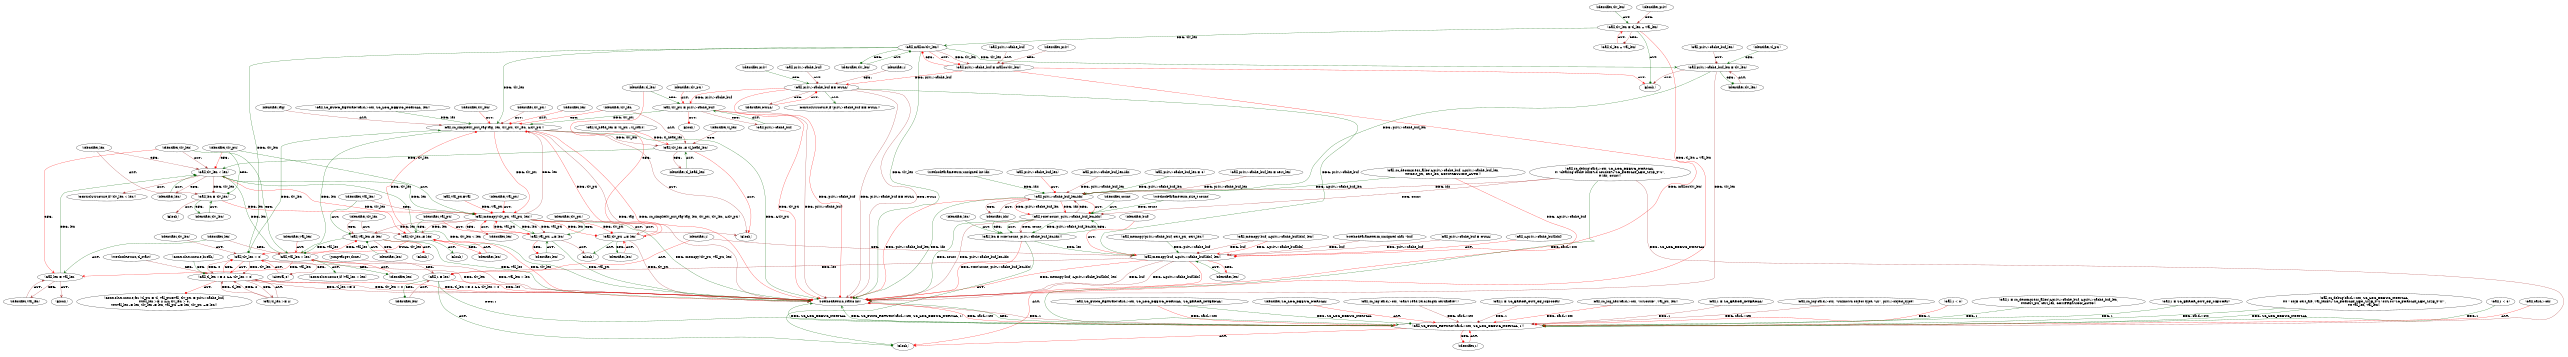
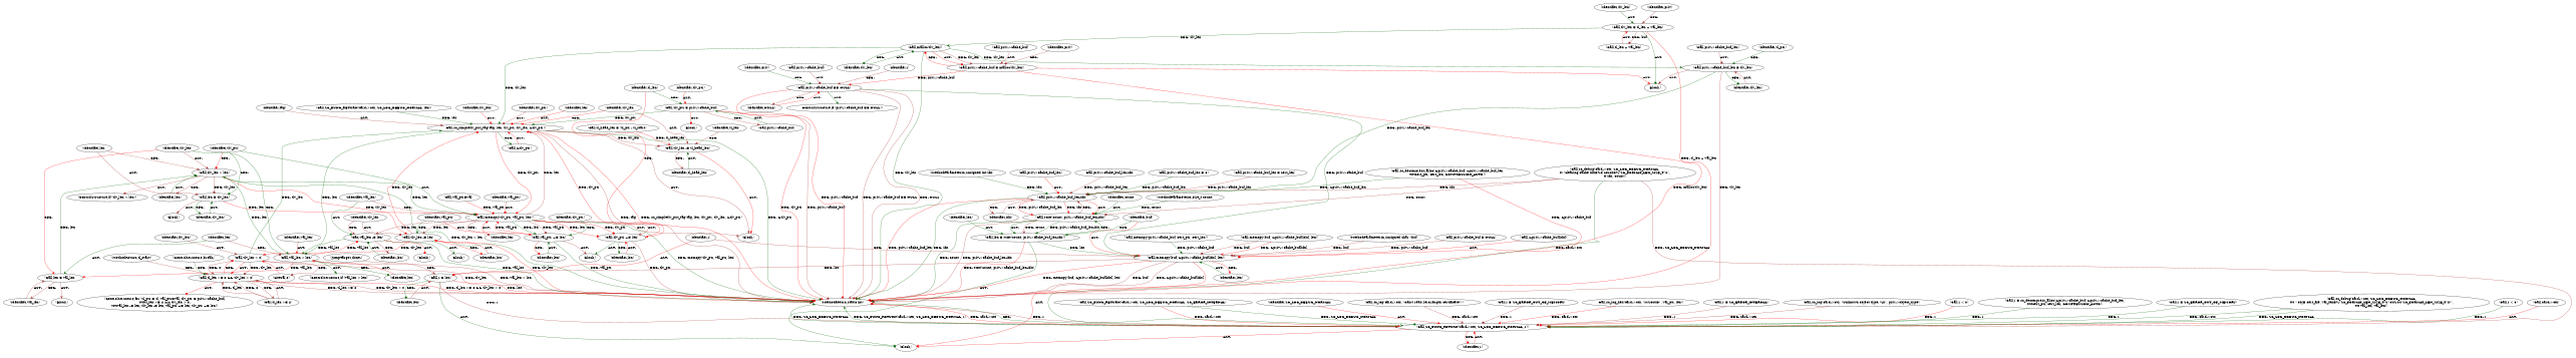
  digraph {
    edge [arrowhead=vee color=brown]
    n1 [label="(Call,malloc(tlv_len))"]
    n2 [label="(Call,priv->cache_buf = malloc(tlv_len))"]
    n3 [label="(Call,sc_simpletlv_put_tag(tag, len, tlv_ptr, tlv_len, &tlv_ptr))"]
    n4 [label="(Call,tlv_len > 0)"]
    n5 [label="(Call,priv->cache_buf_len = tlv_len)"]
    n6 [label="(MethodReturn,static int)"]
    n7 [label="(Identifier,tlv_len)"]
    n8 [label="(Block,)"]
    n9 [label="(Call,priv->cache_buf == NULL)"]
    n10 [label="(Call,tlv_len -= tl_head_len)"]
    n11 [label="(Call,memcpy(tlv_ptr, val_ptr, len))"]
    n12 [label="(Call,val_len < len)"]
+   n13 [label="(Call,&tlv_ptr)"]
    n14 [label="(Block,)"]
    n15 [label="(Call,tl_len >= 2 && tlv_len > 0)"]
    n16 [label="(Literal,0)"]
    n17 [label="(Call,priv->cache_buf_len-idx)"]
    n18 [label="(Identifier,tlv_len)"]
    n19 [label="(Call,SC_FUNC_RETURN(card->ctx, SC_LOG_DEBUG_NORMAL, r))"]
    n20 [label="(Call,tlv_len = tl_len + val_len)"]
    n21 [label="(Call,tl_len + val_len)"]
    n22 [label="(Call,tlv_ptr = priv->cache_buf)"]
    n23 [label="(Call,memcpy(buf, &priv->cache_buf[idx], len))"]
    n24 [label="(Identifier,NULL)"]
    n25 [label="(ControlStructure,if (priv->cache_buf == NULL))"]
    n26 [label="(Block,)"]
    n27 [label="(Call,priv->cache_buf)"]
    n28 [label="(Call,r = len)"]
    n29 [label="(Identifier,len)"]
    n30 [label="(Block,)"]
    n31 [label="(Call,tlv_len < len)"]
    n32 [label="(Identifier,tl_head_len)"]
    n33 [label="(Call,tlv_len -= len)"]
-   n34 [label="(Call,val_len -= len)"]
+   n34 [label="(Can,val_len -= len)"]
    n35 [label="(Call,val_ptr += len)"]
    n36 [label="(Call,tlv_ptr += len)"]
    n37 [label="(Identifier,len)"]
    n38 [label="(Call,len = val_len)"]
    n39 [label="(Identifier,len)"]
    n40 [label="(ControlStructure,if (val_len < len))"]
    n41 [label="(Call,len = tlv_len)"]
    n42 [label="(ControlStructure,if (tlv_len < len))"]
    n43 [label="(Identifier,len)"]
    n44 [label="(Identifier,len)"]
    n45 [label="(Block,)"]
    n46 [label="(Block,)"]
    n47 [label="(Identifier,tlv_len)"]
    n48 [label="(ControlStructure,for (tl_ptr = tl, val_ptr=val, tlv_ptr = priv->cache_buf;\n\t\t\t\ttl_len >= 2 && tlv_len > 0;\n\t\t\t\tval_len -= len, tlv_len -= len, val_ptr += len, tlv_ptr += len))"]
    n49 [label="(Call,tl_len >= 2)"]
    n50 [label="(Block,)"]
    n51 [label="(Identifier,len)"]
    n52 [label="(Block,)"]
    n53 [label="(Identifier,len)"]
    n54 [label="(Identifier,len)"]
    n55 [label="(Identifier,val_len)"]
    n56 [label="(Block,)"]
    n57 [label="(Identifier,len)"]
    n58 [label="(Identifier,r)"]
    n59 [label="(Call,MIN(count, priv->cache_buf_len-idx))"]
    n60 [label="(Identifier,idx)"]
    n61 [label="(Call,len = MIN(count, priv->cache_buf_len-idx))"]
    n62 [label="(Identifier,r)"]
    n63 [label="(Identifier,len)"]
    n64 [label="(Call,SC_FUNC_RETURN(card->ctx, SC_LOG_DEBUG_NORMAL, SC_ERROR_INTERNAL))"]
    n65 [label="(Identifier,tlv_len)"]
    n66 [label="(MethodParameterIn,unsigned int idx)"]
    n67 [label="(Identifier,SC_LOG_DEBUG_NORMAL)"]
    n68 [label="(Call,sc_log(card->ctx, \"Can't read zero-length certificate\"))"]
    n69 [label="(Identifier,tag)"]
    n70 [label="(Identifier,tlv_len)"]
    n71 [label="(Call,SC_FUNC_RETURN(card->ctx, SC_LOG_DEBUG_NORMAL, len))"]
    n72 [label="(Call,memcpy(buf, &priv->cache_buf[idx], len))"]
    n73 [label="(Identifier,len)"]
    n74 [label="(Call,r = SC_ERROR_OUT_OF_MEMORY)"]
    n75 [label="(ControlStructure,break;)"]
    n76 [label="(Identifier,val_len)"]
    n77 [label="(Identifier,len)"]
    n78 [label="(Identifier,val_ptr)"]
    n79 [label="(Identifier,tlv_len)"]
    n80 [label="(Call,val_ptr=val)"]
    n81 [label="(Identifier,priv)"]
    n82 [label="(Identifier,val_ptr)"]
    n83 [label="(Call,sc_log_hex(card->ctx, \"MSCUID\", val_ptr, len))"]
    n84 [label="(Identifier,tlv_ptr)"]
    n85 [label="(Identifier,tlv_ptr)"]
    n86 [label="(Call,r = SC_ERROR_INTERNAL)"]
    n87 [label="(Identifier,priv)"]
    n88 [label="(Call,sc_log(card->ctx, \"Unknown object type: %x\", priv->object_type))"]
    n89 [label="(Identifier,tl_len)"]
    n90 [label="(Call,r < 0)"]
    n91 [label="(Identifier,val_len)"]
    n92 [label="(Call,r = sc_decompress_alloc(&priv->cache_buf, &priv->cache_buf_len,\n\t\t\t\tcert_ptr, cert_len, COMPRESSION_AUTO))"]
    n93 [label="(Call,priv->cache_buf)"]
    n94 [label="(Identifier,buf)"]
    n95 [label="(Call,r = SC_ERROR_OUT_OF_MEMORY)"]
    n96 [label="(Identifier,tlv_ptr)"]
    n97 [label="(Call,priv->cache_buf_len)"]
    n98 [label="(Call,priv->cache_buf_len-idx)"]
    n99 [label="(Identifier,count)"]
    n100 [label="(MethodParameterIn,unsigned char *buf)"]
    n101 [label="(Call,sc_decompress_alloc(&priv->cache_buf, &priv->cache_buf_len,\n\t\t\t\tcert_ptr, cert_len, COMPRESSION_AUTO))"]
    n102 [label="(Identifier,tlv_len)"]
    n103 [label="(Call,sc_debug(card->ctx, SC_LOG_DEBUG_NORMAL,\n\t\t \"clearing cache idx=%d count=%\"SC_FORMAT_LEN_SIZE_T\"u\",\n\t\t idx, count))"]
    n104 [label="(Call,priv->cache_buf = NULL)"]
    n105 [label="(Call,priv->cache_buf_len = 0)"]
    n106 [label="(MethodReturn,tl_start)"]
    n107 [label="(Call,sc_debug(card->ctx, SC_LOG_DEBUG_NORMAL,\n\t\t\t \" obj= cert_file, val_len=%\"SC_FORMAT_LEN_SIZE_T\"u (0x%04\"SC_FORMAT_LEN_SIZE_T\"x)\",\n\t\t\t val_len, val_len))"]
    n108 [label="(Identifier,tlv_len)"]
    n109 [label="(Identifier,tlv_len)"]
    n110 [label="(Identifier,len)"]
    n111 [label="(JumpTarget,done:)"]
    n112 [label="(Call,r < 0)"]
    n113 [label="(Call,priv->cache_buf)"]
    n114 [label="(Call,priv->cache_buf_len = cert_len)"]
    n115 [label="(Identifier,r)"]
    n116 [label="(Identifier,tl_len)"]
    n117 [label="(MethodParameterIn,size_t count)"]
    n118 [label="(Call,tl_head_len = (tl_ptr - tl_start))"]
    n119 [label="(Identifier,tlv_ptr)"]
    n120 [label="(Call,&priv->cache_buf[idx])"]
    n121 [label="(Call,card->ctx)"]
    n122 [label="(Call,priv->cache_buf_len)"]
    n123 [label="(Call,memcpy(priv->cache_buf, cert_ptr, cert_len))"]
    n124 [label="(Identifier,priv)"]
    n125 [label="(Identifier,tl_ptr)"]
    n1 -> n2 [arrowhead=dot color=red label="AST: "]
    n1 -> n2 [label="DDG: tlv_len"]
    n1 -> n3 [color=darkgreen label="DDG: tlv_len"]
-   n1 -> n4 [arrowhead=dot color=darkgreen label="DDG: tlv_len"]
    n1 -> n5 [color=darkgreen label="DDG: tlv_len"]
    n1 -> n6 [color=darkgreen label="DDG: tlv_len"]
    n1 -> n7 [arrowhead=dot color=darkgreen label="CFG: "]
    n2 -> n1 [arrowhead=dot color=red label="CFG: "]
    n2 -> n6 [arrowhead=normal color=red label="DDG: malloc(tlv_len)"]
    n2 -> n8 [arrowhead=normal color=red label="AST: "]
    n2 -> n9 [color=red label="DDG: priv->cache_buf"]
    n3 -> n6 [arrowhead=dot color=darkgreen label="DDG: &tlv_ptr"]
    n3 -> n6 [label="DDG: tag"]
    n3 -> n6 [arrowhead=dot color=red label="DDG: sc_simpletlv_put_tag(tag, len, tlv_ptr, tlv_len, &tlv_ptr)"]
    n3 -> n10 [arrowhead=normal label="DDG: tlv_len"]
    n3 -> n11 [color=red label="DDG: tlv_ptr"]
    n3 -> n12 [color=darkgreen label="DDG: len"]
+   n3 -> n13 [color=darkgreen label="CFG: "]
    n3 -> n14 [arrowhead=normal label="AST: "]
    n4 -> n3 [arrowhead=normal color=darkgreen label="DDG: tlv_len"]
    n4 -> n6 [arrowhead=dot label="DDG: tlv_len"]
    n4 -> n15 [arrowhead=normal color=red label="AST: "]
    n4 -> n15 [arrowhead=dot label="DDG: tlv_len"]
    n4 -> n15 [label="DDG: 0"]
    n4 -> n16 [arrowhead=dot label="CFG: "]
    n5 -> n6 [label="DDG: tlv_len"]
    n5 -> n8 [arrowhead=normal label="AST: "]
    n5 -> n17 [color=darkgreen label="DDG: priv->cache_buf_len"]
    n5 -> n18 [arrowhead=dot color=darkgreen label="CFG: "]
    n6 -> n19 [color=darkgreen label="CFG: "]
    n7 -> n1 [arrowhead=dot color=darkgreen label="AST: "]
    n9 -> n6 [arrowhead=dot label="DDG: NULL"]
    n9 -> n6 [arrowhead=dot color=red label="DDG: priv->cache_buf"]
    n9 -> n6 [label="DDG: priv->cache_buf == NULL"]
-   n9 -> n22 [color=red label="DDG: priv->cache_buf"]
    n9 -> n23 [color=darkgreen label="DDG: priv->cache_buf"]
    n9 -> n24 [arrowhead=normal label="CFG: "]
    n9 -> n25 [color=darkgreen label="AST: "]
    n10 -> n14 [arrowhead=normal color=red label="AST: "]
-   n10 -> n31 [color=darkgreen label="DDG: tlv_len"]
    n10 -> n32 [label="CFG: "]
    n11 -> n3 [label="DDG: len"]
    n11 -> n6 [arrowhead=dot color=darkgreen label="DDG: memcpy(tlv_ptr, val_ptr, len)"]
    n11 -> n14 [label="AST: "]
    n11 -> n33 [label="DDG: len"]
    n11 -> n34 [label="DDG: len"]
    n11 -> n35 [color=darkgreen label="DDG: len"]
    n11 -> n35 [arrowhead=dot label="DDG: val_ptr"]
    n11 -> n36 [arrowhead=dot color=red label="DDG: len"]
    n11 -> n36 [arrowhead=dot color=red label="DDG: tlv_ptr"]
    n11 -> n37 [arrowhead=dot label="CFG: "]
    n12 -> n6 [arrowhead=dot label="DDG: val_len < len"]
    n12 -> n31 [color=darkgreen label="DDG: len"]
    n12 -> n34 [arrowhead=dot color=red label="DDG: val_len"]
    n12 -> n38 [color=red label="DDG: val_len"]
    n12 -> n39 [arrowhead=dot color=darkgreen label="CFG: "]
    n12 -> n40 [arrowhead=normal color=darkgreen label="AST: "]
+   n13 -> n3 [color=red label="AST: "]
    n15 -> n4 [arrowhead=dot color=red label="CFG: "]
    n15 -> n6 [arrowhead=normal label="DDG: tl_len >= 2"]
    n15 -> n6 [arrowhead=normal label="DDG: tlv_len > 0"]
    n15 -> n6 [arrowhead=normal color=red label="DDG: tl_len >= 2 && tlv_len > 0"]
    n15 -> n48 [arrowhead=dot color=red label="AST: "]
    n15 -> n49 [label="CFG: "]
    n16 -> n4 [arrowhead=normal color=red label="AST: "]
    n17 -> n6 [arrowhead=dot color=red label="DDG: priv->cache_buf_len"]
    n17 -> n6 [arrowhead=dot color=darkgreen label="DDG: idx"]
    n17 -> n59 [arrowhead=dot color=red label="AST: "]
    n17 -> n59 [arrowhead=normal color=red label="DDG: priv->cache_buf_len"]
    n17 -> n59 [color=red label="DDG: idx"]
    n17 -> n60 [arrowhead=normal label="CFG: "]
    n18 -> n5 [label="AST: "]
    n19 -> n6 [arrowhead=normal label="DDG: r"]
    n19 -> n6 [arrowhead=normal color=darkgreen label="DDG: SC_LOG_DEBUG_NORMAL"]
    n19 -> n6 [color=darkgreen label="DDG: SC_FUNC_RETURN(card->ctx, SC_LOG_DEBUG_NORMAL, r)"]
    n19 -> n6 [arrowhead=dot color=red label="DDG: card->ctx"]
    n19 -> n30 [color=red label="AST: "]
    n19 -> n58 [arrowhead=dot color=red label="CFG: "]
    n20 -> n1 [color=darkgreen label="DDG: tlv_len"]
    n20 -> n6 [color=red label="DDG: tl_len + val_len"]
    n20 -> n8 [arrowhead=dot color=darkgreen label="AST: "]
-   n20 -> n21 [arrowhead=dot label="CFG: "]
+   n20 -> n21 [arrowhead=dot label="DDG: buf"]
    n21 -> n20 [color=red label="AST: "]
    n22 -> n3 [arrowhead=normal color=darkgreen label="DDG: tlv_ptr"]
    n22 -> n6 [color=red label="DDG: tlv_ptr"]
    n22 -> n6 [arrowhead=dot label="DDG: priv->cache_buf"]
    n22 -> n26 [arrowhead=dot color=red label="AST: "]
    n22 -> n27 [label="CFG: "]
    n23 -> n6 [label="DDG: buf"]
    n23 -> n6 [label="DDG: &priv->cache_buf[idx]"]
    n23 -> n6 [color=red label="DDG: memcpy(buf, &priv->cache_buf[idx], len)"]
    n23 -> n28 [arrowhead=dot label="DDG: len"]
    n23 -> n29 [arrowhead=normal color=red label="CFG: "]
    n23 -> n30 [color=red label="AST: "]
    n24 -> n9 [arrowhead=dot color=red label="AST: "]
    n27 -> n22 [color=darkgreen label="AST: "]
    n28 -> n6 [arrowhead=normal color=red label="DDG: len"]
-   n28 -> n19 [color=darkgreen label="DDG: r"]
+   n28 -> n19 [label="DDG: r"]
    n28 -> n30 [arrowhead=dot color=darkgreen label="AST: "]
    n28 -> n57 [arrowhead=dot color=darkgreen label="CFG: "]
    n29 -> n23 [arrowhead=normal color=darkgreen label="AST: "]
    n31 -> n6 [arrowhead=normal color=darkgreen label="DDG: tlv_len < len"]
    n31 -> n11 [color=darkgreen label="DDG: len"]
    n31 -> n33 [arrowhead=normal color=red label="DDG: tlv_len"]
    n31 -> n41 [arrowhead=dot label="DDG: tlv_len"]
    n31 -> n42 [arrowhead=normal label="AST: "]
    n31 -> n43 [label="CFG: "]
    n32 -> n10 [color=darkgreen label="AST: "]
    n33 -> n3 [arrowhead=dot color=red label="DDG: tlv_len"]
-   n33 -> n4 [arrowhead=normal color=red label="NULL: tlv_len"]
+   n33 -> n4 [arrowhead=normal color=red label="DDG: tlv_len"]
    n33 -> n6 [arrowhead=dot color=red label="DDG: tlv_len"]
    n33 -> n44 [color=red label="CFG: "]
    n33 -> n45 [color=darkgreen label="AST: "]
    n34 -> n6 [color=darkgreen label="DDG: val_len"]
    n34 -> n12 [arrowhead=dot color=darkgreen label="DDG: val_len"]
    n34 -> n50 [arrowhead=dot color=red label="AST: "]
    n34 -> n51 [arrowhead=normal label="CFG: "]
    n35 -> n6 [color=darkgreen label="DDG: val_ptr"]
    n35 -> n11 [color=red label="DDG: val_ptr"]
    n35 -> n52 [label="AST: "]
    n35 -> n53 [arrowhead=dot color=red label="CFG: "]
    n36 -> n3 [arrowhead=dot color=red label="DDG: tlv_ptr"]
    n36 -> n6 [arrowhead=normal label="DDG: tlv_ptr"]
    n36 -> n52 [color=darkgreen label="AST: "]
    n36 -> n54 [arrowhead=normal color=darkgreen label="CFG: "]
    n37 -> n11 [arrowhead=normal color=red label="AST: "]
    n38 -> n31 [arrowhead=dot color=darkgreen label="DDG: len"]
    n38 -> n55 [label="CFG: "]
    n38 -> n56 [label="AST: "]
    n39 -> n12 [color=red label="AST: "]
    n41 -> n11 [color=red label="DDG: len"]
    n41 -> n46 [arrowhead=normal label="AST: "]
    n41 -> n47 [color=darkgreen label="CFG: "]
    n43 -> n31 [arrowhead=normal color=darkgreen label="AST: "]
    n44 -> n33 [arrowhead=dot color=red label="AST: "]
    n47 -> n41 [color=darkgreen label="AST: "]
    n49 -> n15 [arrowhead=normal label="AST: "]
    n49 -> n15 [arrowhead=normal label="DDG: tl_len"]
    n49 -> n15 [arrowhead=normal label="DDG: 2"]
    n51 -> n34 [arrowhead=dot color=darkgreen label="AST: "]
    n53 -> n35 [color=darkgreen label="AST: "]
    n54 -> n36 [color=red label="AST: "]
    n55 -> n38 [arrowhead=normal label="AST: "]
    n57 -> n28 [arrowhead=normal label="AST: "]
    n58 -> n19 [arrowhead=normal color=red label="AST: "]
    n59 -> n6 [color=darkgreen label="DDG: count"]
    n59 -> n6 [arrowhead=dot label="DDG: priv->cache_buf_len-idx"]
    n59 -> n17 [arrowhead=normal label="CFG: "]
    n59 -> n61 [arrowhead=normal color=darkgreen label="AST: "]
    n59 -> n61 [label="DDG: count"]
    n59 -> n61 [arrowhead=normal color=darkgreen label="DDG: priv->cache_buf_len-idx"]
    n60 -> n17 [arrowhead=normal label="AST: "]
    n61 -> n6 [color=red label="DDG: MIN(count, priv->cache_buf_len-idx)"]
    n61 -> n23 [arrowhead=normal color=darkgreen label="DDG: len"]
    n61 -> n30 [color=darkgreen label="AST: "]
    n61 -> n59 [arrowhead=normal color=darkgreen label="CFG: "]
    n62 -> n9 [label="CFG: "]
    n63 -> n3 [arrowhead=dot color=red label="AST: "]
    n64 -> n19 [color=red label="DDG: card->ctx"]
    n64 -> n19 [arrowhead=dot color=darkgreen label="DDG: SC_LOG_DEBUG_NORMAL"]
    n65 -> n3 [arrowhead=normal color=red label="CFG: "]
    n65 -> n10 [arrowhead=normal label="AST: "]
    n66 -> n17 [arrowhead=dot color=darkgreen label="DDG: idx"]
    n67 -> n19 [color=red label="AST: "]
    n68 -> n19 [label="DDG: card->ctx"]
    n69 -> n3 [arrowhead=normal label="AST: "]
    n70 -> n20 [arrowhead=normal color=darkgreen label="AST: "]
    n71 -> n3 [color=darkgreen label="DDG: len"]
    n72 -> n23 [arrowhead=dot label="DDG: buf"]
    n72 -> n23 [color=red label="DDG: &priv->cache_buf[idx]"]
    n73 -> n31 [arrowhead=normal label="CFG: "]
    n73 -> n41 [arrowhead=normal label="AST: "]
    n74 -> n19 [arrowhead=dot label="DDG: r"]
    n75 -> n15 [arrowhead=dot color=darkgreen label="CFG: "]
    n76 -> n11 [label="CFG: "]
    n76 -> n34 [arrowhead=dot color=darkgreen label="AST: "]
    n77 -> n12 [arrowhead=dot label="CFG: "]
    n77 -> n38 [color=darkgreen label="AST: "]
    n78 -> n33 [color=darkgreen label="CFG: "]
    n78 -> n35 [arrowhead=normal color=red label="AST: "]
    n79 -> n3 [color=red label="AST: "]
    n80 -> n11 [arrowhead=dot color=red label="DDG: val_ptr"]
    n81 -> n9 [color=darkgreen label="CFG: "]
    n82 -> n11 [arrowhead=dot color=red label="AST: "]
    n83 -> n19 [color=red label="DDG: card->ctx"]
    n84 -> n11 [arrowhead=dot color=darkgreen label="AST: "]
    n84 -> n31 [arrowhead=dot color=red label="CFG: "]
    n84 -> n41 [arrowhead=dot color=darkgreen label="CFG: "]
    n85 -> n35 [arrowhead=normal color=darkgreen label="CFG: "]
    n85 -> n36 [label="AST: "]
    n86 -> n19 [arrowhead=normal label="DDG: r"]
    n87 -> n20 [arrowhead=normal label="CFG: "]
    n88 -> n19 [label="DDG: card->ctx"]
    n89 -> n10 [arrowhead=normal label="CFG: "]
    n90 -> n19 [arrowhead=dot color=red label="DDG: r"]
    n91 -> n12 [color=red label="AST: "]
    n92 -> n19 [arrowhead=dot color=darkgreen label="DDG: r"]
    n93 -> n2 [arrowhead=normal label="AST: "]
    n94 -> n23 [color=red label="AST: "]
-   n60 -> n61 [arrowhead=normal color=darkgreen label="CFG: "]
+   n94 -> n61 [arrowhead=normal color=darkgreen label="CFG: "]
    n95 -> n19 [color=darkgreen label="DDG: r"]
    n96 -> n22 [arrowhead=normal color=red label="AST: "]
    n97 -> n17 [arrowhead=dot color=red label="AST: "]
    n98 -> n17 [arrowhead=normal label="DDG: priv->cache_buf_len"]
    n99 -> n59 [color=darkgreen label="AST: "]
    n100 -> n23 [arrowhead=dot label="DDG: buf"]
    n101 -> n17 [color=darkgreen label="DDG: &priv->cache_buf_len"]
    n101 -> n23 [arrowhead=dot color=red label="DDG: &priv->cache_buf"]
    n102 -> n33 [arrowhead=dot label="AST: "]
    n102 -> n34 [label="CFG: "]
    n103 -> n17 [arrowhead=normal label="DDG: idx"]
    n103 -> n19 [color=darkgreen label="DDG: card->ctx"]
    n103 -> n19 [label="DDG: SC_LOG_DEBUG_NORMAL"]
    n103 -> n59 [arrowhead=dot label="DDG: count"]
    n104 -> n23 [label="DDG: priv->cache_buf"]
    n105 -> n17 [color=darkgreen label="DDG: priv->cache_buf_len"]
    n106 -> n15 [arrowhead=normal label="CFG: "]
    n107 -> n19 [arrowhead=dot color=darkgreen label="DDG: card->ctx"]
    n107 -> n19 [color=darkgreen label="DDG: SC_LOG_DEBUG_NORMAL"]
    n108 -> n12 [color=darkgreen label="CFG: "]
    n108 -> n31 [arrowhead=normal label="AST: "]
    n108 -> n38 [color=red label="CFG: "]
    n109 -> n4 [label="AST: "]
    n110 -> n61 [color=darkgreen label="AST: "]
    n111 -> n28 [label="CFG: "]
    n112 -> n19 [arrowhead=normal color=darkgreen label="DDG: r"]
    n113 -> n9 [arrowhead=dot label="AST: "]
    n114 -> n17 [arrowhead=normal label="DDG: priv->cache_buf_len"]
    n115 -> n23 [label="CFG: "]
    n115 -> n28 [arrowhead=normal color=red label="AST: "]
    n116 -> n22 [arrowhead=normal color=darkgreen label="CFG: "]
    n116 -> n36 [arrowhead=normal color=red label="CFG: "]
    n117 -> n59 [arrowhead=normal color=darkgreen label="DDG: count"]
    n118 -> n10 [color=red label="DDG: tl_head_len"]
    n119 -> n3 [arrowhead=dot label="AST: "]
    n120 -> n23 [arrowhead=normal color=red label="AST: "]
    n121 -> n19 [color=red label="AST: "]
    n122 -> n5 [arrowhead=dot label="AST: "]
    n123 -> n23 [arrowhead=normal color=darkgreen label="DDG: priv->cache_buf"]
    n124 -> n2 [arrowhead=dot label="CFG: "]
    n125 -> n5 [color=darkgreen label="CFG: "]
  }
